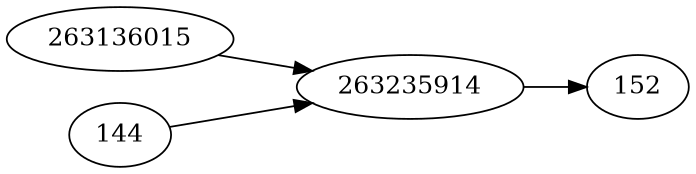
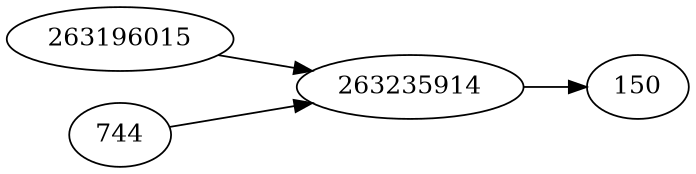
  strict digraph {
    rankdir=LR
    n1 [label=263235914]
-   152
-   263196015 [label=263136015]
-   144
+   152 [label=150]
+   263196015
+   144 [label=744]
    n1 -> 152
    263196015 -> n1
    144 -> n1
  }
